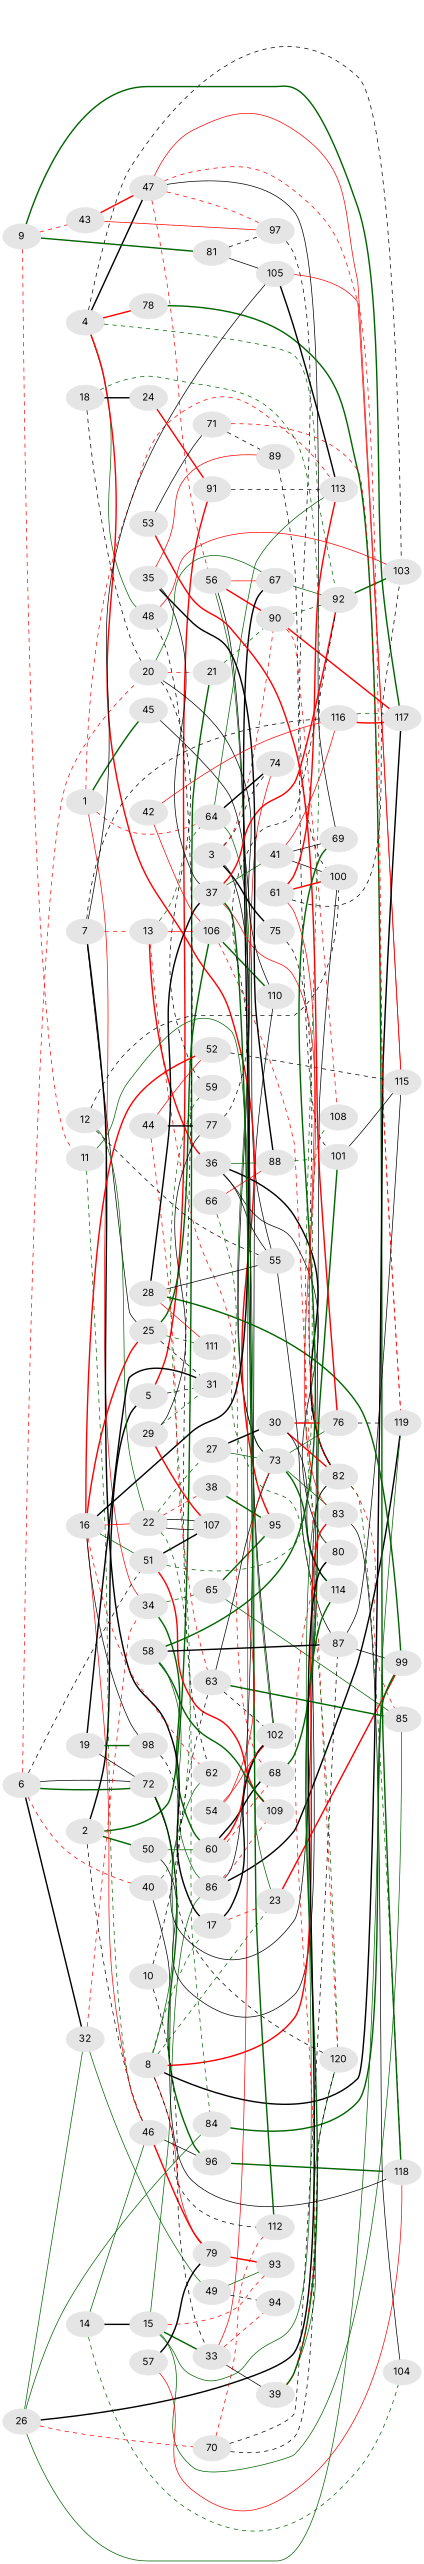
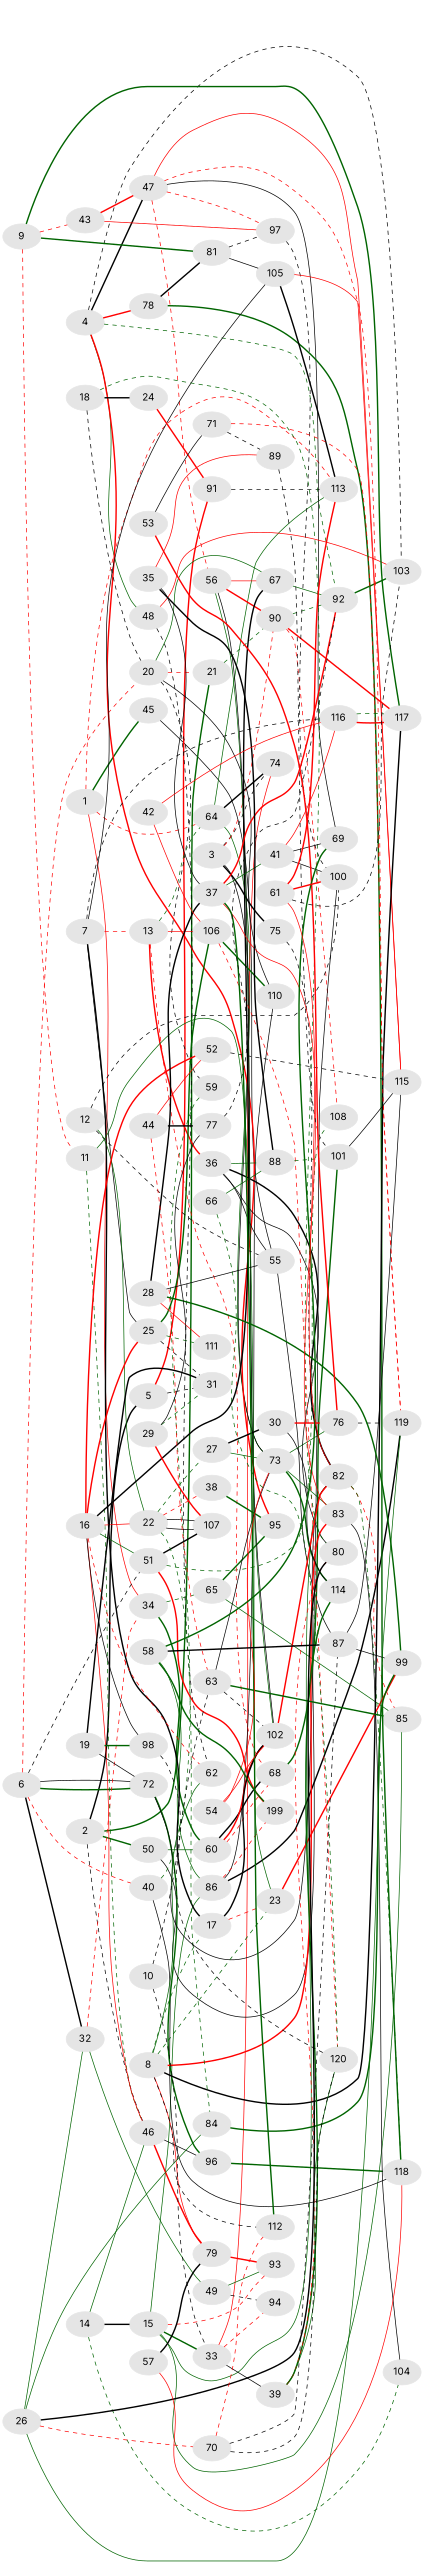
  graph {
    fontname=Inter
    rankdir=LR
    node [color=gray90 fontname=Inter style=filled]
    edge [color=black fontname=Inter style=solid]
    1
    34
    45
    64
    113
    15
    33
    82
    85
    86
    93
    60
    65
    55
    73
    74
    2
    5
    21
    46
    50
    31
    91
    90
    79
    96
    3
    75
    83
    76
    114
    92
    117
    108
    4
    47
    48
    78
    95
    103
    119
    69
    97
    56
    115
    62
    81
    118
    6
    20
    32
    40
    51
    72
    67
    59
    110
    49
    107
-   109
+   109 [label=199]
    100
    7
    13
    17
    25
    105
    116
    36
    68
    106
    23
    102
    111
    8
    112
    99
    104
    9
    11
    43
    10
    63
    39
    94
    12
    22
    27
    38
    84
    87
    80
    88
    101
    120
    14
    16
    52
    98
    18
    24
    19
    30
    26
    70
    28
    37
    41
    29
    77
    35
    89
    42
    44
    53
    71
    54
    57
    58
    61
    66
    1 -- 34 [color=red]
    1 -- 45 [color=darkgreen style=bold]
    1 -- 64 [color=red style=dashed]
    1 -- 113 [color=red style=dashed]
    34 -- 60 [color=darkgreen style=bold]
    34 -- 65 [color=darkgreen style=dashed]
    45 -- 55
    64 -- 113 [color=darkgreen]
    64 -- 73 [color=darkgreen]
    64 -- 74 [style=bold]
    15 -- 33 [color=darkgreen style=bold]
    15 -- 82 [color=darkgreen]
    15 -- 85 [color=darkgreen]
    15 -- 86 [color=darkgreen]
    15 -- 93 [color=red style=dashed]
    33 -- 74 [color=red]
    33 -- 39
    33 -- 94 [color=red style=dashed]
    82 -- 85 [color=red style=dashed]
    82 -- 118 [color=darkgreen style=dashed]
    86 -- 119 [style=bold]
    86 -- 110
    86 -- 109 [color=red style=dashed]
    60 -- 68 [color=red style=dashed]
    60 -- 68 [style=bold]
    60 -- 102 [color=red style=bold]
    65 -- 85 [color=darkgreen]
    65 -- 95 [color=darkgreen style=bold]
    55 -- 87
    73 -- 83 [color=darkgreen]
    73 -- 76 [color=darkgreen]
    73 -- 114 [color=darkgreen style=bold]
    2 -- 5 [style=bold]
    2 -- 21 [color=darkgreen style=bold]
    2 -- 46 [style=dashed]
    2 -- 50 [color=darkgreen style=bold]
    5 -- 31 [style=dashed]
    5 -- 91 [color=red style=bold]
    21 -- 90 [color=darkgreen style=dashed]
    46 -- 79 [color=red style=bold]
    46 -- 96
    50 -- 82
    50 -- 60 [color=darkgreen]
    91 -- 113 [style=dashed]
    90 -- 92 [color=darkgreen style=dashed]
    90 -- 117 [color=red style=bold]
    90 -- 108 [color=red style=dashed]
    79 -- 93 [color=red style=bold]
    96 -- 118 [color=darkgreen style=bold]
    3 -- 73
    3 -- 74 [style=dashed]
    3 -- 90 [color=red style=dashed]
    3 -- 75 [style=bold]
    75 -- 82 [style=dashed]
    83 -- 104
    76 -- 119 [style=dashed]
    92 -- 103 [color=darkgreen style=bold]
    4 -- 92 [color=darkgreen style=dashed]
    4 -- 47 [style=bold]
    4 -- 48 [color=darkgreen]
    4 -- 78 [color=red style=bold]
    4 -- 95 [color=red style=bold]
    4 -- 103 [style=dashed]
    47 -- 119 [color=red style=dashed]
    47 -- 69
    47 -- 97 [color=red style=dashed]
    47 -- 56 [color=red style=dashed]
    47 -- 115 [color=red]
    48 -- 103 [color=red]
    48 -- 62 [style=dashed]
+   78 -- 81 [style=bold]
    78 -- 118 [color=darkgreen style=bold]
    97 -- 100 [style=dashed]
    56 -- 90 [color=red style=bold]
    56 -- 67 [color=red]
    56 -- 102 [color=darkgreen]
    56 -- 102
    81 -- 97 [style=dashed]
    81 -- 105
    6 -- 20 [color=red style=dashed]
    6 -- 32 [style=bold]
    6 -- 40 [color=red style=dashed]
    6 -- 51 [style=dashed]
    6 -- 72 [color=darkgreen style=bold]
    6 -- 72
    20 -- 21 [color=red style=dashed]
    20 -- 67 [color=darkgreen]
    20 -- 59 [style=dashed]
    20 -- 110
    32 -- 34 [color=red style=dashed]
    32 -- 49 [color=darkgreen]
    40 -- 118
    40 -- 59 [color=darkgreen style=dashed]
    51 -- 108 [color=darkgreen style=dashed]
    51 -- 107 [style=bold]
    51 -- 109 [color=red style=bold]
    72 -- 96 [color=darkgreen style=bold]
    72 -- 100
    67 -- 92 [color=darkgreen]
    49 -- 93 [color=darkgreen]
    49 -- 94 [style=dashed]
    7 -- 13 [color=red style=dashed]
    7 -- 17 [style=bold]
    7 -- 25
    7 -- 105
    7 -- 116 [style=dashed]
    13 -- 64 [color=darkgreen style=dashed]
    13 -- 36 [color=red style=bold]
    13 -- 68 [color=red style=dashed]
    13 -- 106 [color=red]
    17 -- 23 [color=red style=dashed]
    17 -- 102 [style=bold]
    25 -- 31 [style=dashed]
    25 -- 106 [color=darkgreen style=bold]
    25 -- 111 [color=darkgreen style=dashed]
    105 -- 113 [style=bold]
    105 -- 115 [color=red]
    116 -- 117 [color=red style=bold]
    116 -- 117 [color=darkgreen style=dashed]
    36 -- 82 [style=bold]
    36 -- 55
    36 -- 80
    36 -- 88 [color=darkgreen]
    68 -- 101 [color=darkgreen style=bold]
    106 -- 110 [color=darkgreen style=bold]
    106 -- 120 [color=red style=dashed]
    23 -- 99 [color=red style=bold]
    8 -- 79 [color=red]
    8 -- 83 [color=red style=bold]
    8 -- 117 [style=bold]
    8 -- 62 [color=darkgreen]
    8 -- 17 [color=darkgreen style=dashed]
    8 -- 23 [color=darkgreen style=dashed]
    8 -- 112 [style=dashed]
    9 -- 117 [color=darkgreen style=bold]
    9 -- 81 [color=darkgreen style=bold]
    9 -- 11 [color=red style=dashed]
    9 -- 43 [color=red style=dashed]
    11 -- 46 [color=darkgreen style=dashed]
    11 -- 23 [color=darkgreen]
    43 -- 47 [color=red style=bold]
    43 -- 97 [color=red]
    10 -- 33 [style=dashed]
    10 -- 63 [style=dashed]
    63 -- 85 [color=darkgreen style=bold]
    63 -- 73
    63 -- 102 [style=dashed]
    39 -- 114 [color=darkgreen style=bold]
    39 -- 80 [color=red style=dashed]
    39 -- 120 [color=darkgreen]
    12 -- 55 [style=dashed]
    12 -- 100 [style=dashed]
    12 -- 22 [color=darkgreen]
    22 -- 107
    22 -- 107
    22 -- 27 [color=darkgreen style=dashed]
    22 -- 38 [color=red style=dashed]
    22 -- 84 [color=darkgreen style=dashed]
    27 -- 73 [color=darkgreen]
    27 -- 30 [style=bold]
    38 -- 95 [color=darkgreen style=bold]
    84 -- 99 [color=darkgreen style=bold]
    87 -- 115
    87 -- 99
    88 -- 101 [color=darkgreen style=dashed]
    101 -- 115
    14 -- 15 [style=bold]
    14 -- 46 [color=darkgreen]
    14 -- 104 [color=darkgreen style=dashed]
    16 -- 46 [color=red]
    16 -- 62 [color=red style=dashed]
    16 -- 51 [color=darkgreen]
    16 -- 67 [style=bold]
    16 -- 25 [color=red style=bold]
    16 -- 22 [color=red]
    16 -- 52 [color=red style=bold]
    16 -- 98
    52 -- 115 [style=dashed]
    98 -- 120 [style=dashed]
    18 -- 20 [style=dashed]
    18 -- 80 [color=darkgreen style=dashed]
    18 -- 24 [style=bold]
    24 -- 91 [color=red style=bold]
    19 -- 31 [style=bold]
    19 -- 72
    19 -- 98 [color=darkgreen style=bold]
-   30 -- 82 [color=red style=bold]
+   102 -- 82 [color=red style=bold]
    30 -- 76 [color=red style=bold]
    30 -- 114
    26 -- 119 [color=darkgreen]
    26 -- 32 [color=darkgreen]
    26 -- 84 [color=darkgreen]
    26 -- 80 [style=bold]
    26 -- 70 [color=red style=dashed]
    70 -- 112 [color=red style=dashed]
    70 -- 87 [style=dashed]
    70 -- 120 [style=dashed]
    28 -- 55
    28 -- 111 [color=red]
    28 -- 99 [color=darkgreen style=bold]
    28 -- 37 [style=bold]
    37 -- 83 [color=red]
    37 -- 92 [color=red style=bold]
    37 -- 112 [color=darkgreen style=bold]
    37 -- 41 [color=darkgreen]
    41 -- 69
    41 -- 100
    41 -- 116 [color=red]
    29 -- 31 [color=darkgreen style=dashed]
    29 -- 107 [color=red style=bold]
    29 -- 77
    77 -- 92 [style=dashed]
    35 -- 88 [style=bold]
    35 -- 37
    35 -- 89 [color=red]
    89 -- 101 [style=dashed]
    42 -- 116 [color=red]
    42 -- 106 [color=red]
    44 -- 63 [color=red style=dashed]
    44 -- 52 [color=red]
    44 -- 77 [style=bold]
    53 -- 76 [color=red style=bold]
    53 -- 71
    71 -- 119 [color=red style=dashed]
    71 -- 89 [style=dashed]
    54 -- 73 [color=red]
    54 -- 102 [color=red]
    57 -- 79 [style=bold]
    57 -- 118 [color=red]
    58 -- 86 [color=darkgreen]
    58 -- 69 [color=darkgreen style=bold]
    58 -- 109 [color=darkgreen style=bold]
    58 -- 87 [style=bold]
    61 -- 113 [color=red style=bold]
    61 -- 82 [color=red]
    61 -- 103 [style=dashed]
    61 -- 100 [color=red style=bold]
-   66 -- 88 [color=red]
+   66 -- 88 [color=darkgreen]
    66 -- 120 [color=darkgreen style=dashed]
  }
